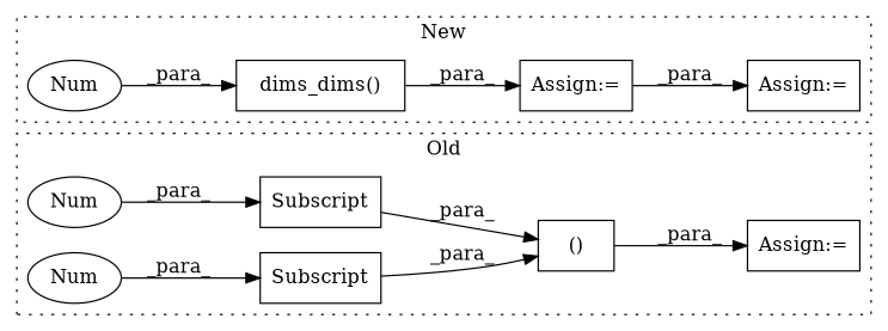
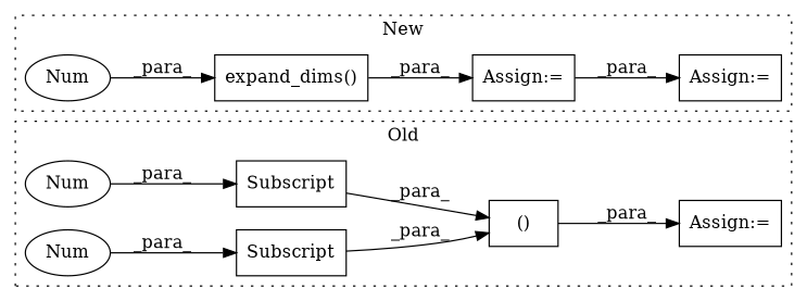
  digraph {
    rankdir=LR
    node [a=68 l="15,0" shape=box]
    n1 [a=54 l=20 label="()" s=6883]
    n2 [l=4 label="Assign:=" s=7061]
    n3 [a=63 label=Subscript s="6868,0"]
    n4 [a=76 l=1 label=Num s=6881 shape=ellipse]
    n5 [a=63 label=Subscript s="6885,0"]
    n6 [a=76 l=1 label=Num s=6898 shape=ellipse]
-   n7 [a=75 l="15,1" label="dims_dims()" s="8634,8660"]
+   n7 [a=75 l="15,1" label="expand_dims()" s="8634,8660"]
    n8 [l=3 label="Assign:=" s=8886]
    n9 [a=76 l=2 label=Num s=8658 shape=ellipse]
    n10 [l=3 label="Assign:=" s=8630]
    subgraph cluster_1 {
      label=Old
      style=dotted
      n1
      n2
      n3
      n4
      n5
      n6
    }
    subgraph cluster_2 {
      label=New
      style=dotted
      n7
      n8
      n9
      n10
    }
    n1 -> n2 [label=_para_]
    n3 -> n1 [label=_para_]
    n4 -> n3 [label=_para_]
    n5 -> n1 [label=_para_]
    n6 -> n5 [label=_para_]
    n7 -> n10 [label=_para_]
    n9 -> n7 [label=_para_]
    n10 -> n8 [label=_para_]
  }
